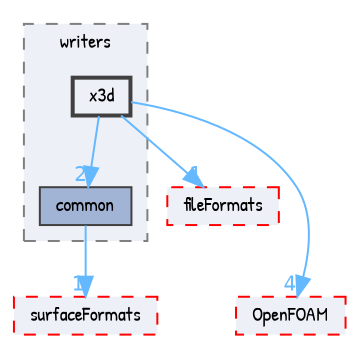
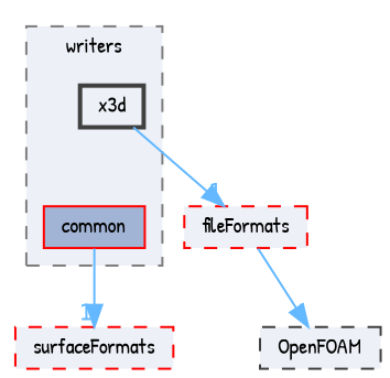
  digraph {
    compound=true
    fontname="Patrick Hand"
    node [color=red fillcolor="#edf0f7" fontname="Patrick Hand" fontsize=10 shape=box style="filled,dashed"]
    edge [color=steelblue1 fontcolor=steelblue1 fontname="Patrick Hand" fontsize=10 headlabel=1 labeldistance=1.5 labelfontname=Helvetica labelfontsize=10]
-   n1 [color=grey25 fillcolor="#a2b4d6" height=0.2 label=common style=filled width=0.4]
+   n1 [fillcolor="#a2b4d6" height=0.2 label=common style=filled width=0.4]
    n2 [color=grey25 height=0.2 label=x3d style="filled,bold" width=0.4]
    n3 [height=0.2 label=surfaceFormats width=0.4]
    n4 [height=0.2 label=fileFormats width=0.4]
-   n5 [height=0.2 label=OpenFOAM width=0.4]
+   n5 [color=grey25 height=0.2 label=OpenFOAM width=0.4]
    subgraph cluster_1 {
      bgcolor="#edf0f7"
      fontsize=10
      label=writers
      pencolor=grey50
      style="filled,dashed"
      n1
      n2
    }
    n1 -> n3
-   n2 -> n1 [headlabel=2]
    n2 -> n4
-   n2 -> n5 [headlabel=4]
+   n4 -> n5 [headlabel=4]
  }
